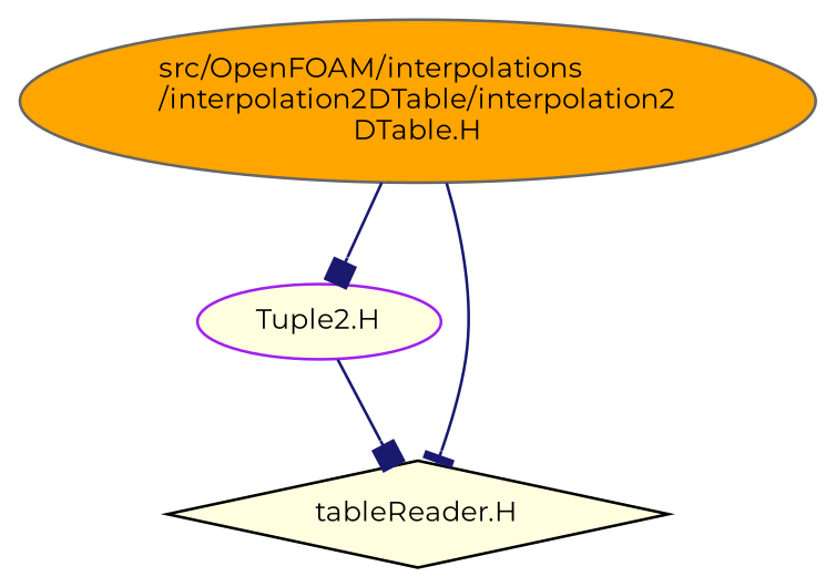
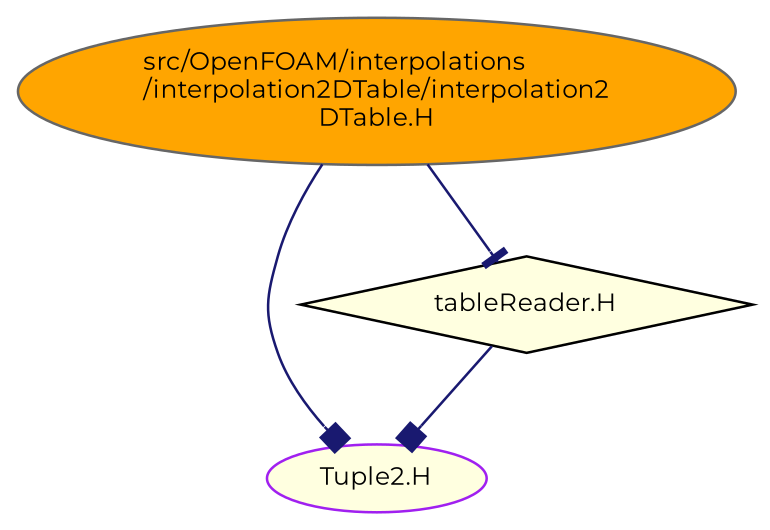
  digraph {
    fontname=Montserrat
    node [fillcolor=lightyellow fontname=Montserrat fontsize=10 shape=ellipse style=filled]
    edge [arrowhead=box color=midnightblue fontname=Montserrat fontsize=10 labelfontname=Helvetica labelfontsize=10 style=solid]
    n1 [color=gray40 fillcolor=orange fontcolor=black height=0.2 label="src/OpenFOAM/interpolations\l/interpolation2DTable/interpolation2\lDTable.H" width=0.4]
    n2 [color=purple height=0.2 label="Tuple2.H" width=0.4]
    n3 [color=black height=0.2 label="tableReader.H" shape=diamond width=0.4]
    n1 -> n2
    n1 -> n3 [arrowhead=tee]
-   n2 -> n3
+   n3 -> n2
  }
